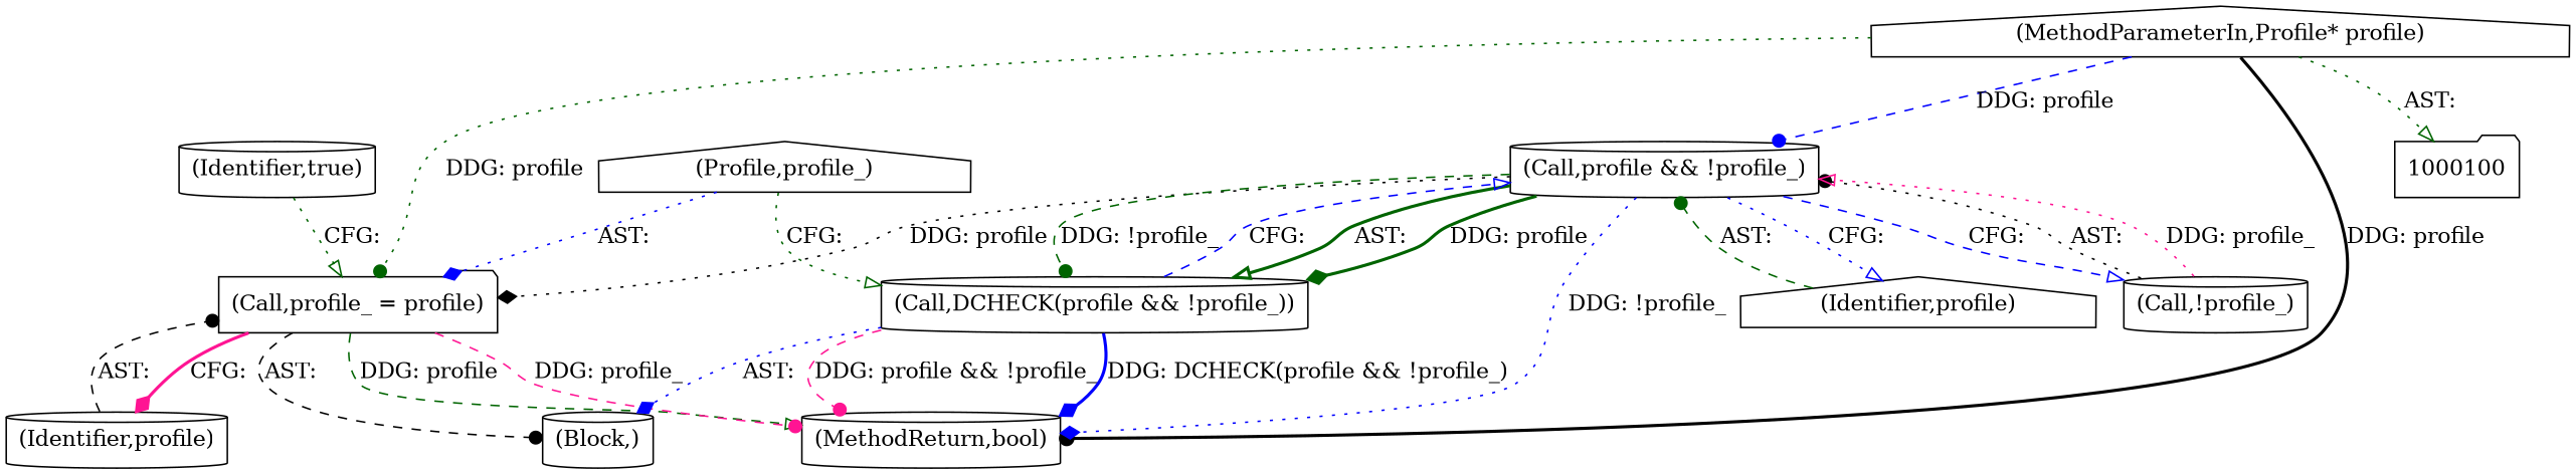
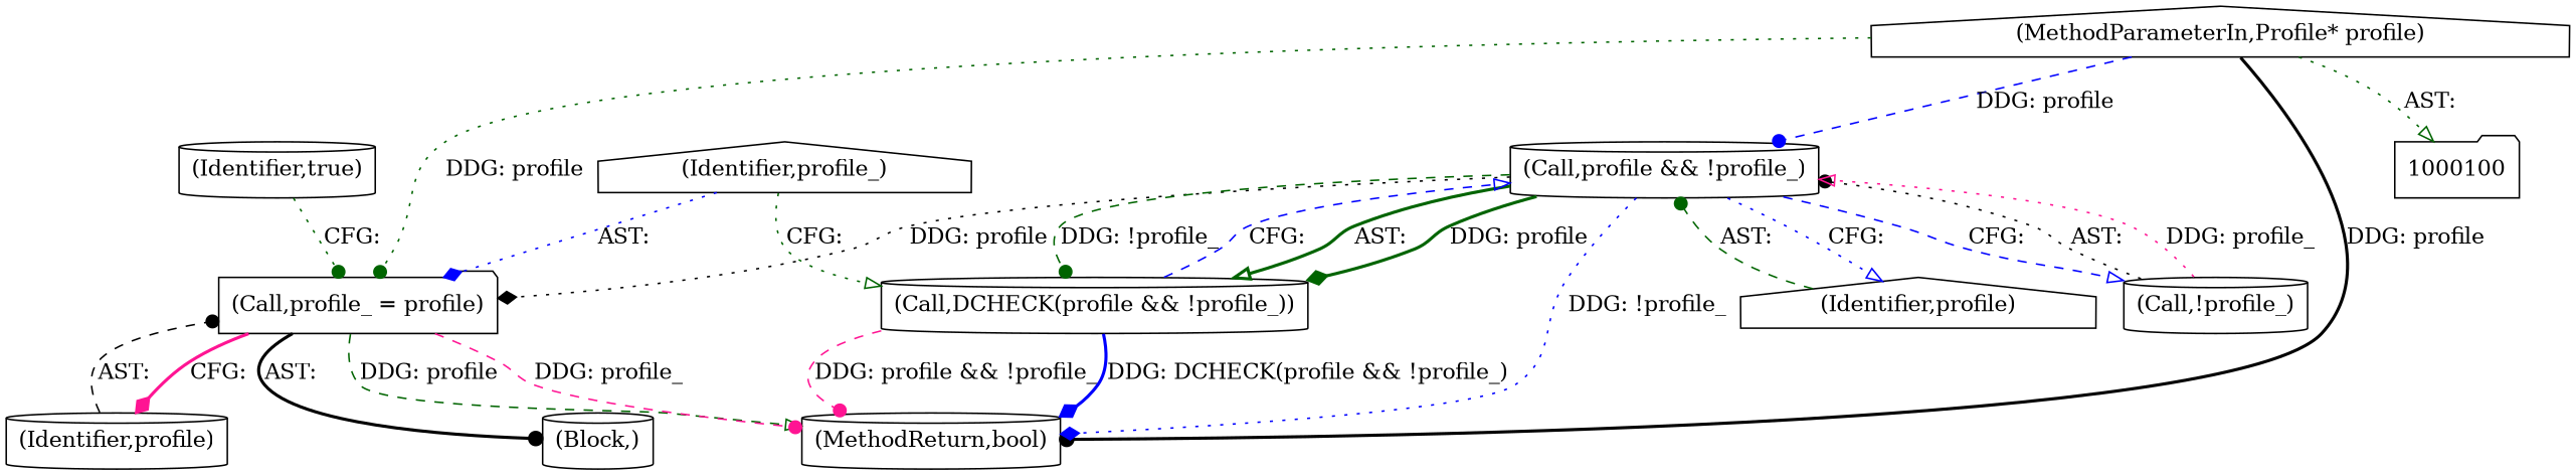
  digraph {
    node [shape=cylinder]
    edge [arrowhead=dot color=darkgreen style=dotted]
    n1 [label="(MethodParameterIn,Profile* profile)" shape=house]
    n2 [label="(Call,profile && !profile_)"]
    n3 [label="(Call,profile_ = profile)" shape=folder]
    n4 [label="(MethodReturn,bool)"]
    1000100 [shape=folder]
    n6 [label="(Call,DCHECK(profile && !profile_))"]
    n7 [label="(Call,!profile_)"]
    n8 [label="(Identifier,profile)" shape=house]
    n9 [label="(Block,)"]
    n10 [label="(Identifier,profile)"]
    n11 [label="(Identifier,true)"]
-   n12 [label="(Profile,profile_)" shape=house]
+   n12 [label="(Identifier,profile_)" shape=house]
    n1 -> n2 [color=blue label="DDG: profile" style=dashed]
    n1 -> n3 [label="DDG: profile"]
    n1 -> n4 [color=black label="DDG: profile" style=bold]
    n1 -> 1000100 [arrowhead=onormal label="AST: "]
    n2 -> n3 [arrowhead=diamond color=black label="DDG: profile"]
    n2 -> n4 [arrowhead=diamond color=blue label="DDG: !profile_"]
    n2 -> n6 [arrowhead=onormal label="AST: " style=bold]
    n2 -> n6 [arrowhead=diamond label="DDG: profile" style=bold]
    n2 -> n6 [label="DDG: !profile_" style=dashed]
    n2 -> n7 [arrowhead=onormal color=blue label="CFG: " style=dashed]
    n2 -> n8 [arrowhead=onormal color=blue label="CFG: "]
    n3 -> n4 [arrowhead=onormal label="DDG: profile" style=dashed]
    n3 -> n4 [color=deeppink label="DDG: profile_" style=dashed]
-   n3 -> n9 [color=black label="AST: " style=dashed]
+   n3 -> n9 [color=black label="AST: " style=bold]
    n3 -> n10 [arrowhead=diamond color=deeppink label="CFG: " style=bold]
    n6 -> n2 [arrowhead=onormal color=blue label="CFG: " style=dashed]
    n6 -> n4 [color=deeppink label="DDG: profile && !profile_" style=dashed]
    n6 -> n4 [arrowhead=diamond color=blue label="DDG: DCHECK(profile && !profile_)" style=bold]
-   n6 -> n9 [arrowhead=diamond color=blue label="AST: "]
    n7 -> n2 [color=black label="AST: "]
    n7 -> n2 [arrowhead=onormal color=deeppink label="DDG: profile_"]
    n8 -> n2 [label="AST: " style=dashed]
    n10 -> n3 [color=black label="AST: " style=dashed]
-   n11 -> n3 [arrowhead=onormal label="CFG: "]
+   n11 -> n3 [label="CFG: "]
    n12 -> n3 [arrowhead=diamond color=blue label="AST: "]
    n12 -> n6 [arrowhead=onormal label="CFG: "]
  }
